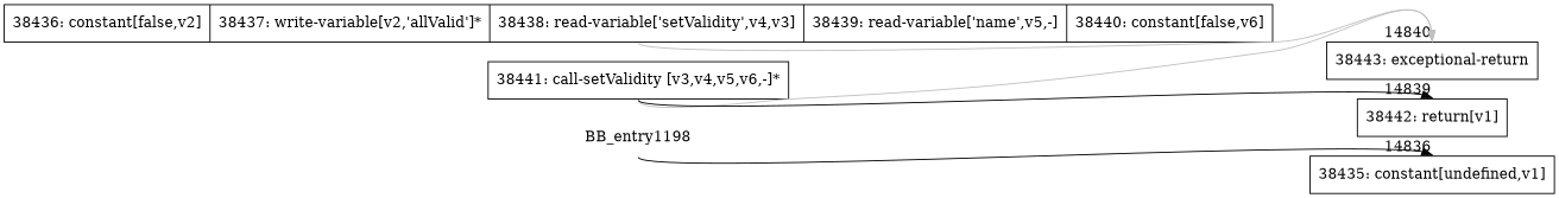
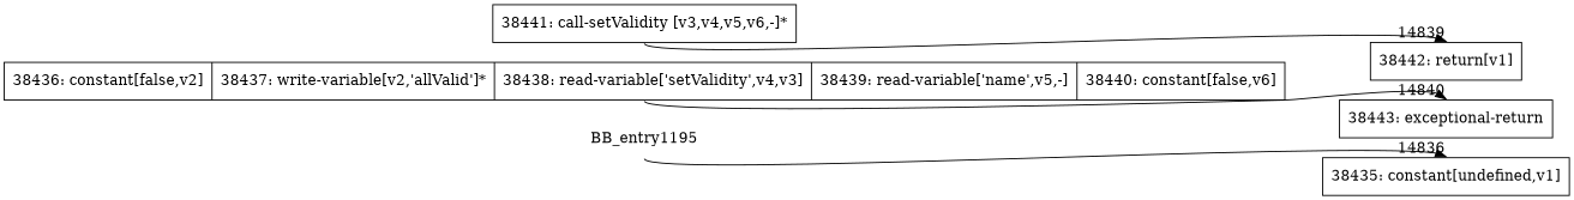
  digraph {
    rankdir=LR
    node [shape=record]
    edge [headport=n tailport=s]
-   BB_entry1195 [shape=none label=BB_entry1198]
+   BB_entry1195 [shape=none]
    n2 [label="{38435: constant[undefined,v1]}"]
    n3 [label="{38436: constant[false,v2]|38437: write-variable[v2,'allValid']*|38438: read-variable['setValidity',v4,v3]|38439: read-variable['name',v5,-]|38440: constant[false,v6]}"]
    n4 [label="{38443: exceptional-return}"]
    n5 [label="{38441: call-setValidity [v3,v4,v5,v6,-]*}"]
    n6 [label="{38442: return[v1]}"]
    BB_entry1195 -> n2 [headlabel="    14836"]
-   n3 -> n4 [color=gray headlabel="      14840"]
-   n5 -> n4 [color=gray]
+   n3 -> n4 [color=black headlabel="      14840"]
    n5 -> n6 [headlabel="      14839"]
  }
